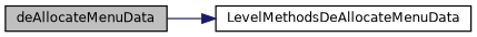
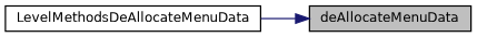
  digraph {
    rankdir=LR
    node [color=black fontname=Helvetica fontsize=10 shape=record style=filled]
    n1 [fillcolor=grey75 fontcolor=black height=0.2 label=deAllocateMenuData width=0.4]
    n2 [fillcolor=white height=0.2 label=LevelMethodsDeAllocateMenuData width=0.4]
-   n1 -> n2 [color=midnightblue fontname=Helvetica fontsize=10 labelfontname=Helvetica labelfontsize=10 style=solid]
+   n2 -> n1 [color=midnightblue fontname=Helvetica fontsize=10 labelfontname=Helvetica labelfontsize=10 style=solid]
  }
